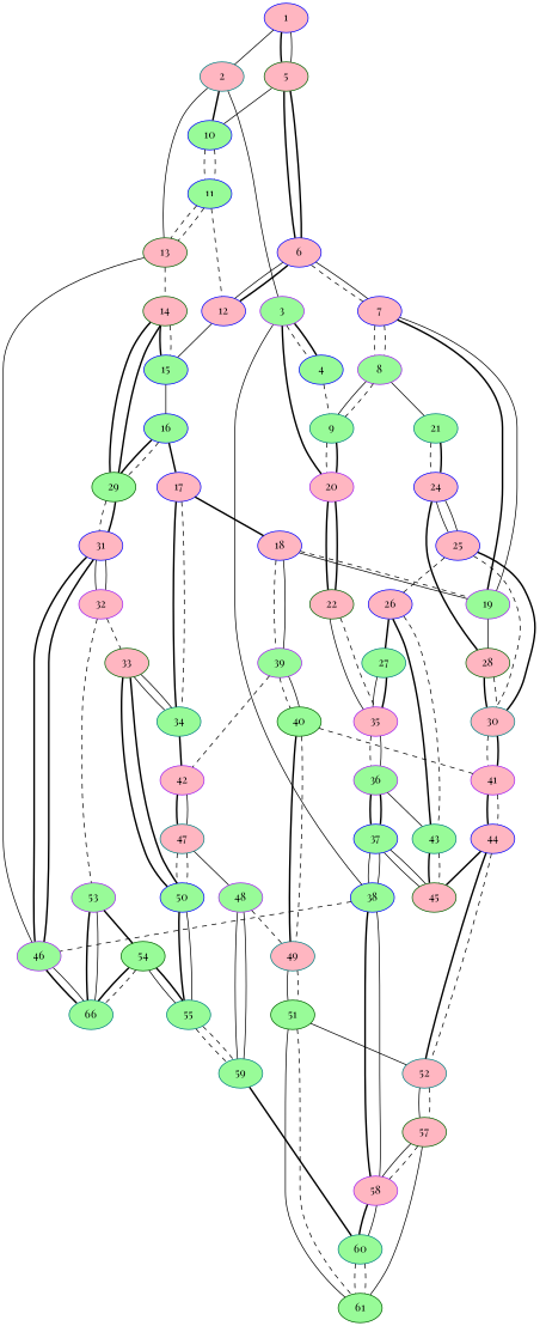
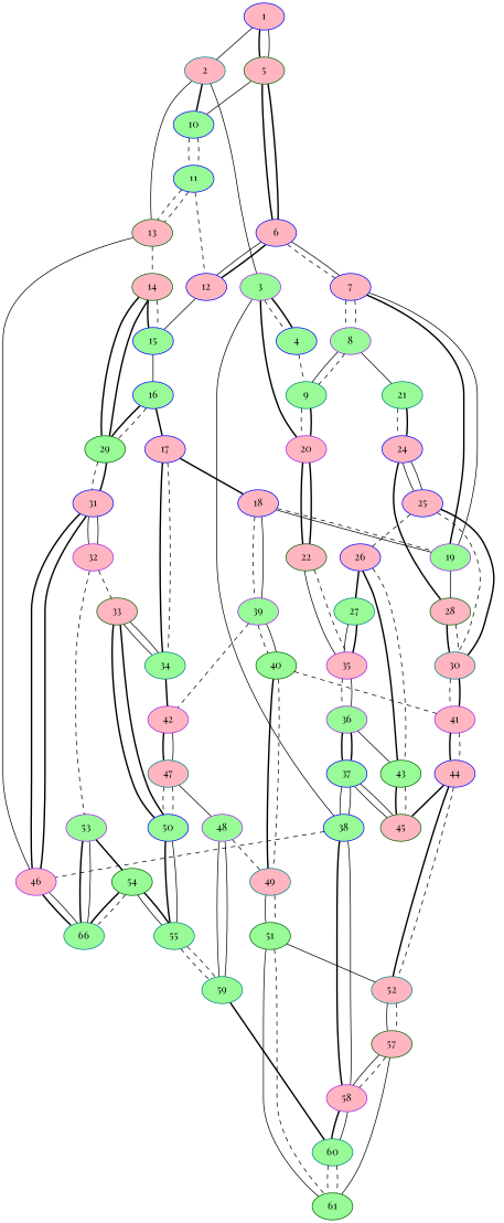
  graph {
    fontname="Playfair Display"
    node [color=blue fillcolor=lightpink fontname="Playfair Display" style=filled]
    edge [fontname="Playfair Display" style=bold]
    2 [color=teal]
    1
    5 [color=darkgreen]
    3 [color=purple fillcolor=palegreen]
    10 [fillcolor=palegreen]
    13 [color=darkgreen]
    6
    4 [fillcolor=palegreen]
    20 [color=purple]
    38 [fillcolor=palegreen]
    11 [fillcolor=palegreen]
    14 [color=darkgreen]
-   46 [color=purple fillcolor=palegreen]
+   46 [color=purple]
    9 [color=teal fillcolor=palegreen]
    22 [color=darkgreen]
    58 [color=purple]
    7
    12
    8 [color=purple fillcolor=palegreen]
    19 [color=purple fillcolor=palegreen]
    15 [fillcolor=palegreen]
    21 [color=teal fillcolor=palegreen]
    28 [color=darkgreen]
    24
    16 [fillcolor=palegreen]
    29 [color=darkgreen fillcolor=palegreen]
    n27 [color=teal fillcolor=palegreen label=66]
    31
    17
    18
    34 [color=teal fillcolor=palegreen]
    39 [color=purple fillcolor=palegreen]
    42 [color=purple]
    40 [color=darkgreen fillcolor=palegreen]
    30 [color=teal]
    35 [color=purple]
    25
    36 [color=purple fillcolor=palegreen]
    27 [color=teal fillcolor=palegreen]
    26
-   43 [color=teal fillcolor=palegreen]
+   43 [color=darkgreen fillcolor=palegreen]
    41 [color=purple]
    45 [color=darkgreen]
    32 [color=purple]
    44
    33 [color=darkgreen]
    53 [color=purple fillcolor=palegreen]
    50 [fillcolor=palegreen]
    54 [color=darkgreen fillcolor=palegreen]
    55 [color=teal fillcolor=palegreen]
    47 [color=teal]
    37 [fillcolor=palegreen]
    60 [color=teal fillcolor=palegreen]
    49 [color=teal]
    51 [color=darkgreen fillcolor=palegreen]
    52 [color=teal]
    48 [color=purple fillcolor=palegreen]
    57 [color=darkgreen]
    59 [color=teal fillcolor=palegreen]
    61 [color=darkgreen fillcolor=palegreen]
    2 -- 3 [style=solid]
    2 -- 10
    2 -- 13 [style=solid]
    1 -- 2 [style=solid]
    1 -- 5
    1 -- 5 [style=solid]
    5 -- 10 [style=solid]
    5 -- 6
    5 -- 6
    3 -- 4 [style=dashed]
    3 -- 4
    3 -- 20
    3 -- 38 [style=solid]
    10 -- 11 [style=dashed]
    10 -- 11 [style=dashed]
    13 -- 14 [style=dashed]
    13 -- 46 [style=solid]
    6 -- 7 [style=dashed]
    6 -- 7 [style=solid]
    6 -- 12 [style=solid]
    6 -- 12
    4 -- 9 [style=dashed]
    20 -- 22
    20 -- 22
    38 -- 46 [style=dashed]
    38 -- 58
    38 -- 58 [style=solid]
    11 -- 13 [style=dashed]
    11 -- 13 [style=dashed]
    11 -- 12 [style=dashed]
    14 -- 15
    14 -- 15 [style=dashed]
    14 -- 29
    14 -- 29
    46 -- n27
    46 -- n27 [style=solid]
    9 -- 20 [style=dashed]
    9 -- 20
    22 -- 35 [style=solid]
    22 -- 35 [style=dashed]
    58 -- 60
    58 -- 60 [style=solid]
    7 -- 8 [style=dashed]
    7 -- 8 [style=dashed]
    7 -- 19
    7 -- 19 [style=solid]
    12 -- 15 [style=solid]
    8 -- 9 [style=solid]
    8 -- 9 [style=dashed]
    8 -- 21 [style=solid]
    19 -- 28 [style=solid]
    15 -- 16 [style=solid]
    21 -- 24 [style=dashed]
    21 -- 24
    28 -- 30
    28 -- 30 [style=dashed]
    24 -- 28
    24 -- 25 [style=solid]
    24 -- 25 [style=solid]
    16 -- 29
    16 -- 29 [style=dashed]
    16 -- 17
    29 -- 31 [style=dashed]
    29 -- 31
    31 -- 46
    31 -- 46
    31 -- 32 [style=solid]
    31 -- 32 [style=solid]
    17 -- 18
    17 -- 34
    17 -- 34 [style=dashed]
    18 -- 19 [style=solid]
    18 -- 19 [style=dashed]
    18 -- 39 [style=dashed]
    18 -- 39 [style=solid]
    34 -- 42
    39 -- 42 [style=dashed]
    39 -- 40 [style=dashed]
    39 -- 40 [style=solid]
    42 -- 47
    42 -- 47 [style=solid]
    40 -- 41 [style=dashed]
    40 -- 49
    40 -- 49 [style=dashed]
    30 -- 41 [style=dashed]
    30 -- 41
    35 -- 36 [style=dashed]
    35 -- 36 [style=solid]
    25 -- 30 [style=dashed]
    25 -- 30
    25 -- 26 [style=dashed]
    36 -- 43 [style=solid]
    36 -- 37
    36 -- 37
    27 -- 35 [style=solid]
    27 -- 35
    26 -- 27
    26 -- 43
    26 -- 43 [style=dashed]
    43 -- 45
    43 -- 45 [style=dashed]
    41 -- 44
    41 -- 44 [style=dashed]
    32 -- 33 [style=dashed]
    32 -- 53 [style=dashed]
    44 -- 45
    44 -- 52
    44 -- 52 [style=dashed]
    33 -- 34 [style=solid]
    33 -- 34 [style=solid]
    33 -- 50
    33 -- 50
    53 -- n27
    53 -- n27 [style=solid]
    53 -- 54
    50 -- 55
    50 -- 55 [style=solid]
    54 -- n27
    54 -- n27 [style=dashed]
    54 -- 55 [style=solid]
    54 -- 55
    55 -- 59 [style=dashed]
    55 -- 59 [style=dashed]
    47 -- 50 [style=dashed]
    47 -- 50 [style=dashed]
    47 -- 48 [style=solid]
    37 -- 38 [style=solid]
    37 -- 38 [style=solid]
    37 -- 45 [style=solid]
    37 -- 45 [style=solid]
    60 -- 61 [style=dashed]
    60 -- 61 [style=dashed]
    49 -- 51 [style=solid]
    49 -- 51 [style=dashed]
    51 -- 52 [style=solid]
    51 -- 61 [style=solid]
    51 -- 61 [style=dashed]
    52 -- 57 [style=solid]
    52 -- 57 [style=dashed]
    48 -- 49 [style=dashed]
    48 -- 59 [style=solid]
    48 -- 59 [style=solid]
    57 -- 58 [style=solid]
    57 -- 58 [style=dashed]
    57 -- 61 [style=solid]
    59 -- 60
  }
